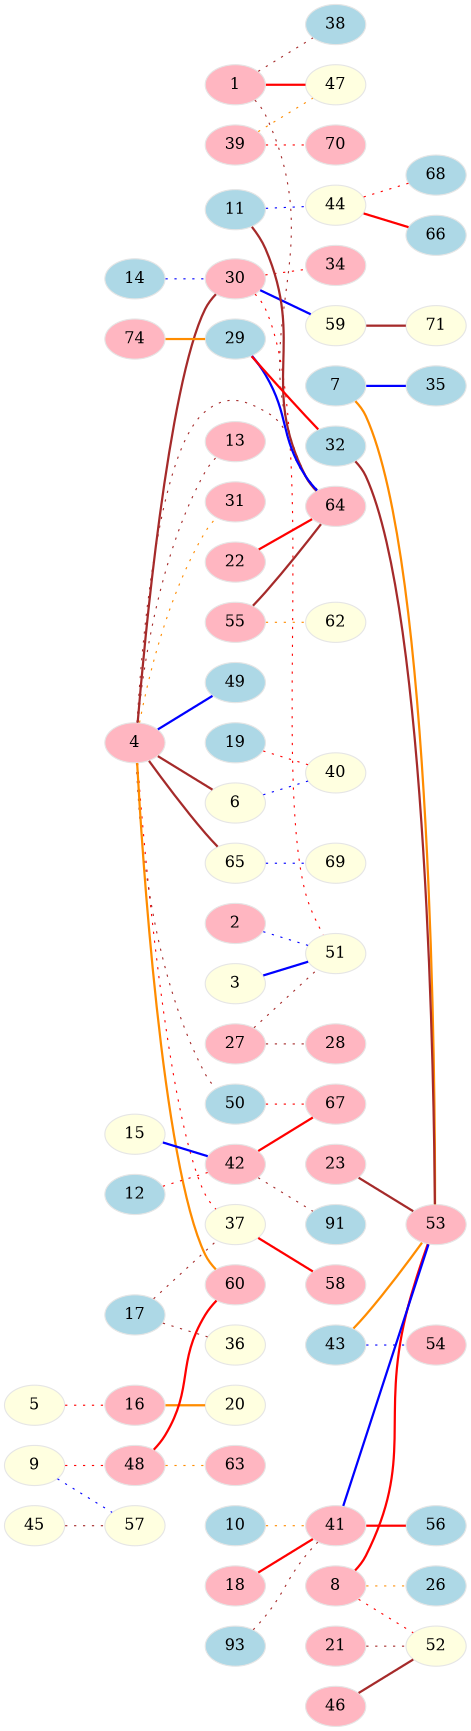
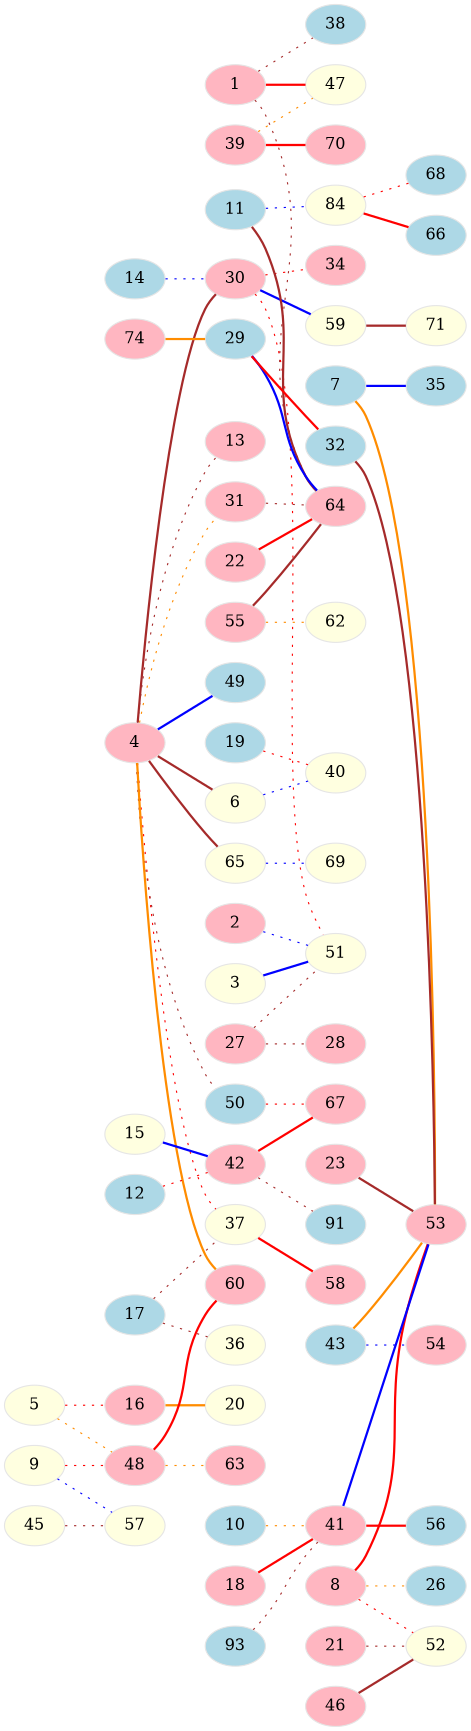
  graph {
    fontname="DejaVu Serif"
    rankdir=LR
    node [color=gray90 fillcolor=lightpink fontname="DejaVu Serif" style=filled]
    edge [color=brown fontname="DejaVu Serif" style=dotted weight=1.0]
    38 [fillcolor=lightblue]
    1
    47 [fillcolor=lightyellow]
    64
    51 [fillcolor=lightyellow]
    2
    3 [fillcolor=lightyellow]
    4
    6 [fillcolor=lightyellow]
    13
    30
    31
    37 [fillcolor=lightyellow]
    49 [fillcolor=lightblue]
    50 [fillcolor=lightblue]
    60
    65 [fillcolor=lightyellow]
    40 [fillcolor=lightyellow]
    34
    59 [fillcolor=lightyellow]
    58
    67
    69 [fillcolor=lightyellow]
    5 [fillcolor=lightyellow]
    16
    48
    20 [fillcolor=lightyellow]
    63
    7 [fillcolor=lightblue]
    35 [fillcolor=lightblue]
    53
    8
    26 [fillcolor=lightblue]
    52 [fillcolor=lightyellow]
    9 [fillcolor=lightyellow]
    57 [fillcolor=lightyellow]
    10 [fillcolor=lightblue]
    41
    56 [fillcolor=lightblue]
    11 [fillcolor=lightblue]
-   44 [fillcolor=lightyellow]
+   44 [fillcolor=lightyellow label=84]
    66 [fillcolor=lightblue]
    68 [fillcolor=lightblue]
    12 [fillcolor=lightblue]
    42
    n46 [fillcolor=lightblue label=91]
    14 [fillcolor=lightblue]
    15 [fillcolor=lightyellow]
    17 [fillcolor=lightblue]
    36 [fillcolor=lightyellow]
    18
    19 [fillcolor=lightblue]
    21
    22
    23
    n56 [label=74]
    29 [fillcolor=lightblue]
    32 [fillcolor=lightblue]
    27
    28
    71 [fillcolor=lightyellow]
    n62 [fillcolor=lightblue label=93]
    39
    70
    43 [fillcolor=lightblue]
    54
    45 [fillcolor=lightyellow]
    46
    55
    62 [fillcolor=lightyellow]
    1 -- 38
    1 -- 47 [color=red style=bold]
    1 -- 64
    2 -- 51 [color=blue]
    3 -- 51 [color=blue style=bold]
-   4 -- 64
+   31 -- 64
    4 -- 6 [style=bold]
    4 -- 13
    4 -- 30 [style=bold]
    4 -- 31 [color=darkorange]
    4 -- 37 [color=red]
    4 -- 49 [color=blue style=bold]
    4 -- 50
    4 -- 60 [color=darkorange style=bold]
    4 -- 65 [style=bold]
    6 -- 40 [color=blue]
    30 -- 51 [color=red]
    30 -- 34 [color=red]
    30 -- 59 [color=blue style=bold]
    37 -- 58 [color=red style=bold]
    50 -- 67 [color=red]
    65 -- 69 [color=blue]
    59 -- 71 [style=bold]
    5 -- 16 [color=red]
+   5 -- 48 [color=darkorange]
    16 -- 20 [color=darkorange style=bold]
    48 -- 60 [color=red style=bold]
    48 -- 63 [color=darkorange]
    7 -- 35 [color=blue style=bold]
    7 -- 53 [color=darkorange style=bold]
    8 -- 53 [color=red style=bold]
    8 -- 26 [color=darkorange]
    8 -- 52 [color=red]
    9 -- 48 [color=red]
    9 -- 57 [color=blue]
    10 -- 41 [color=darkorange]
    41 -- 53 [color=blue style=bold]
    41 -- 56 [color=red style=bold]
    11 -- 64 [style=bold]
    11 -- 44 [color=blue]
    44 -- 66 [color=red style=bold]
    44 -- 68 [color=red]
    12 -- 42 [color=red]
    42 -- 67 [color=red style=bold]
    42 -- n46
    14 -- 30 [color=blue]
    15 -- 42 [color=blue style=bold]
    17 -- 37
    17 -- 36
    18 -- 41 [color=red style=bold]
    19 -- 40 [color=red]
    21 -- 52
    22 -- 64 [color=red style=bold]
    23 -- 53 [style=bold]
    n56 -- 29 [color=darkorange style=bold]
    29 -- 64 [color=blue style=bold]
    29 -- 32 [color=red style=bold]
    32 -- 53 [style=bold]
    27 -- 51
    27 -- 28
    n62 -- 41
    39 -- 47 [color=darkorange]
-   39 -- 70 [color=red]
+   39 -- 70 [color=red style=bold]
    43 -- 53 [color=darkorange style=bold]
    43 -- 54 [color=blue]
    45 -- 57
    46 -- 52 [style=bold]
    55 -- 64 [style=bold]
    55 -- 62 [color=darkorange]
  }
